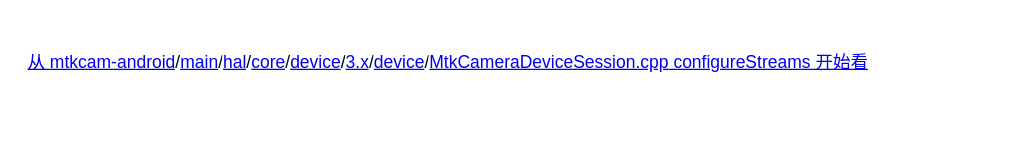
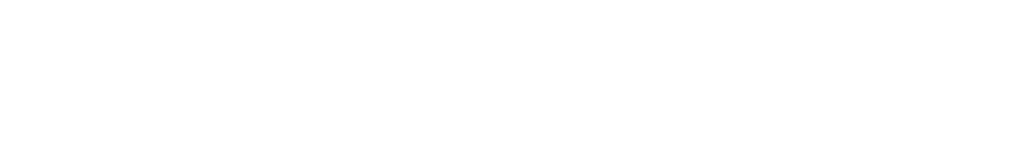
  <mxCell id="0" />
  <mxCell id="1" parent="0" />
- <mxCell id="2" value="&lt;div style=&quot;font-size: 14px; font-weight: normal;&quot;&gt;&lt;p&gt;&lt;span style=&quot;background-color: rgb(255, 255, 255);&quot;&gt;&lt;a href=&quot;http://10.2.12.151/Burberry_DEV19/xref/ALPS_150_MP0_VP0002_1555_dvlp/vendor/mediatek/proprietary/hardware/mtkcam-android/&quot; style=&quot;background-color: rgb(255, 255, 255);&quot;&gt;从 &lt;/a&gt;&lt;/span&gt;&lt;span style=&quot;background-color: rgb(255, 255, 255);&quot;&gt;&lt;a href=&quot;http://10.2.12.151/Burberry_DEV19/xref/ALPS_150_MP0_VP0002_1555_dvlp/vendor/mediatek/proprietary/hardware/mtkcam-android/&quot; style=&quot;background-color: rgb(255, 255, 255);&quot;&gt;mtkcam-android&lt;/a&gt;&lt;/span&gt;&lt;span style=&quot;background-color: rgb(255, 255, 255);&quot;&gt;/&lt;/span&gt;&lt;span style=&quot;background-color: rgb(255, 255, 255);&quot;&gt;&lt;a href=&quot;http://10.2.12.151/Burberry_DEV19/xref/ALPS_150_MP0_VP0002_1555_dvlp/vendor/mediatek/proprietary/hardware/mtkcam-android/main/&quot; style=&quot;background-color: rgb(255, 255, 255);&quot;&gt;main&lt;/a&gt;&lt;/span&gt;&lt;span style=&quot;background-color: rgb(255, 255, 255);&quot;&gt;/&lt;/span&gt;&lt;span style=&quot;background-color: rgb(255, 255, 255);&quot;&gt;&lt;a href=&quot;http://10.2.12.151/Burberry_DEV19/xref/ALPS_150_MP0_VP0002_1555_dvlp/vendor/mediatek/proprietary/hardware/mtkcam-android/main/hal/&quot; style=&quot;background-color: rgb(255, 255, 255);&quot;&gt;hal&lt;/a&gt;&lt;/span&gt;&lt;span style=&quot;background-color: rgb(255, 255, 255);&quot;&gt;/&lt;/span&gt;&lt;span style=&quot;background-color: rgb(255, 255, 255);&quot;&gt;&lt;a href=&quot;http://10.2.12.151/Burberry_DEV19/xref/ALPS_150_MP0_VP0002_1555_dvlp/vendor/mediatek/proprietary/hardware/mtkcam-android/main/hal/core/&quot; style=&quot;background-color: rgb(255, 255, 255);&quot;&gt;core&lt;/a&gt;&lt;/span&gt;&lt;span style=&quot;background-color: rgb(255, 255, 255);&quot;&gt;/&lt;/span&gt;&lt;span style=&quot;background-color: rgb(255, 255, 255);&quot;&gt;&lt;a href=&quot;http://10.2.12.151/Burberry_DEV19/xref/ALPS_150_MP0_VP0002_1555_dvlp/vendor/mediatek/proprietary/hardware/mtkcam-android/main/hal/core/device/&quot; style=&quot;background-color: rgb(255, 255, 255);&quot;&gt;device&lt;/a&gt;&lt;/span&gt;&lt;span style=&quot;background-color: rgb(255, 255, 255);&quot;&gt;/&lt;/span&gt;&lt;span style=&quot;background-color: rgb(255, 255, 255);&quot;&gt;&lt;a href=&quot;http://10.2.12.151/Burberry_DEV19/xref/ALPS_150_MP0_VP0002_1555_dvlp/vendor/mediatek/proprietary/hardware/mtkcam-android/main/hal/core/device/3.x/&quot; style=&quot;background-color: rgb(255, 255, 255);&quot;&gt;3.x&lt;/a&gt;&lt;/span&gt;&lt;span style=&quot;background-color: rgb(255, 255, 255);&quot;&gt;/&lt;/span&gt;&lt;span style=&quot;background-color: rgb(255, 255, 255);&quot;&gt;&lt;a href=&quot;http://10.2.12.151/Burberry_DEV19/xref/ALPS_150_MP0_VP0002_1555_dvlp/vendor/mediatek/proprietary/hardware/mtkcam-android/main/hal/core/device/3.x/device/&quot; style=&quot;background-color: rgb(255, 255, 255);&quot;&gt;device&lt;/a&gt;&lt;/span&gt;&lt;span style=&quot;background-color: rgb(255, 255, 255);&quot;&gt;/&lt;/span&gt;&lt;span style=&quot;background-color: rgb(255, 255, 255);&quot;&gt;&lt;a href=&quot;http://10.2.12.151/Burberry_DEV19/xref/ALPS_150_MP0_VP0002_1555_dvlp/vendor/mediatek/proprietary/hardware/mtkcam-android/main/hal/core/device/3.x/device/MtkCameraDeviceSession.cpp&quot; style=&quot;background-color: rgb(255, 255, 255);&quot;&gt;MtkCameraDeviceSession.cpp&lt;/a&gt;&lt;/span&gt;&lt;span style=&quot;background-color: rgb(255, 255, 255);&quot;&gt;&lt;a href=&quot;http://10.2.12.151/Burberry_DEV19/xref/ALPS_150_MP0_VP0002_1555_dvlp/vendor/mediatek/proprietary/hardware/mtkcam-android/main/hal/core/device/3.x/device/MtkCameraDeviceSession.cpp&quot; style=&quot;background-color: rgb(255, 255, 255);&quot;&gt; configureStreams 开始看&lt;/a&gt;&lt;/span&gt;&lt;/p&gt;&lt;/div&gt;&lt;span style=&quot;white-space:pre-wrap;&quot;&gt;&lt;/span&gt;" style="text;whiteSpace=wrap;html=1;fontColor=default;" vertex="1" parent="1"><mxGeometry x="20" y="20" width="770" height="90" as="geometry" /></mxCell>
